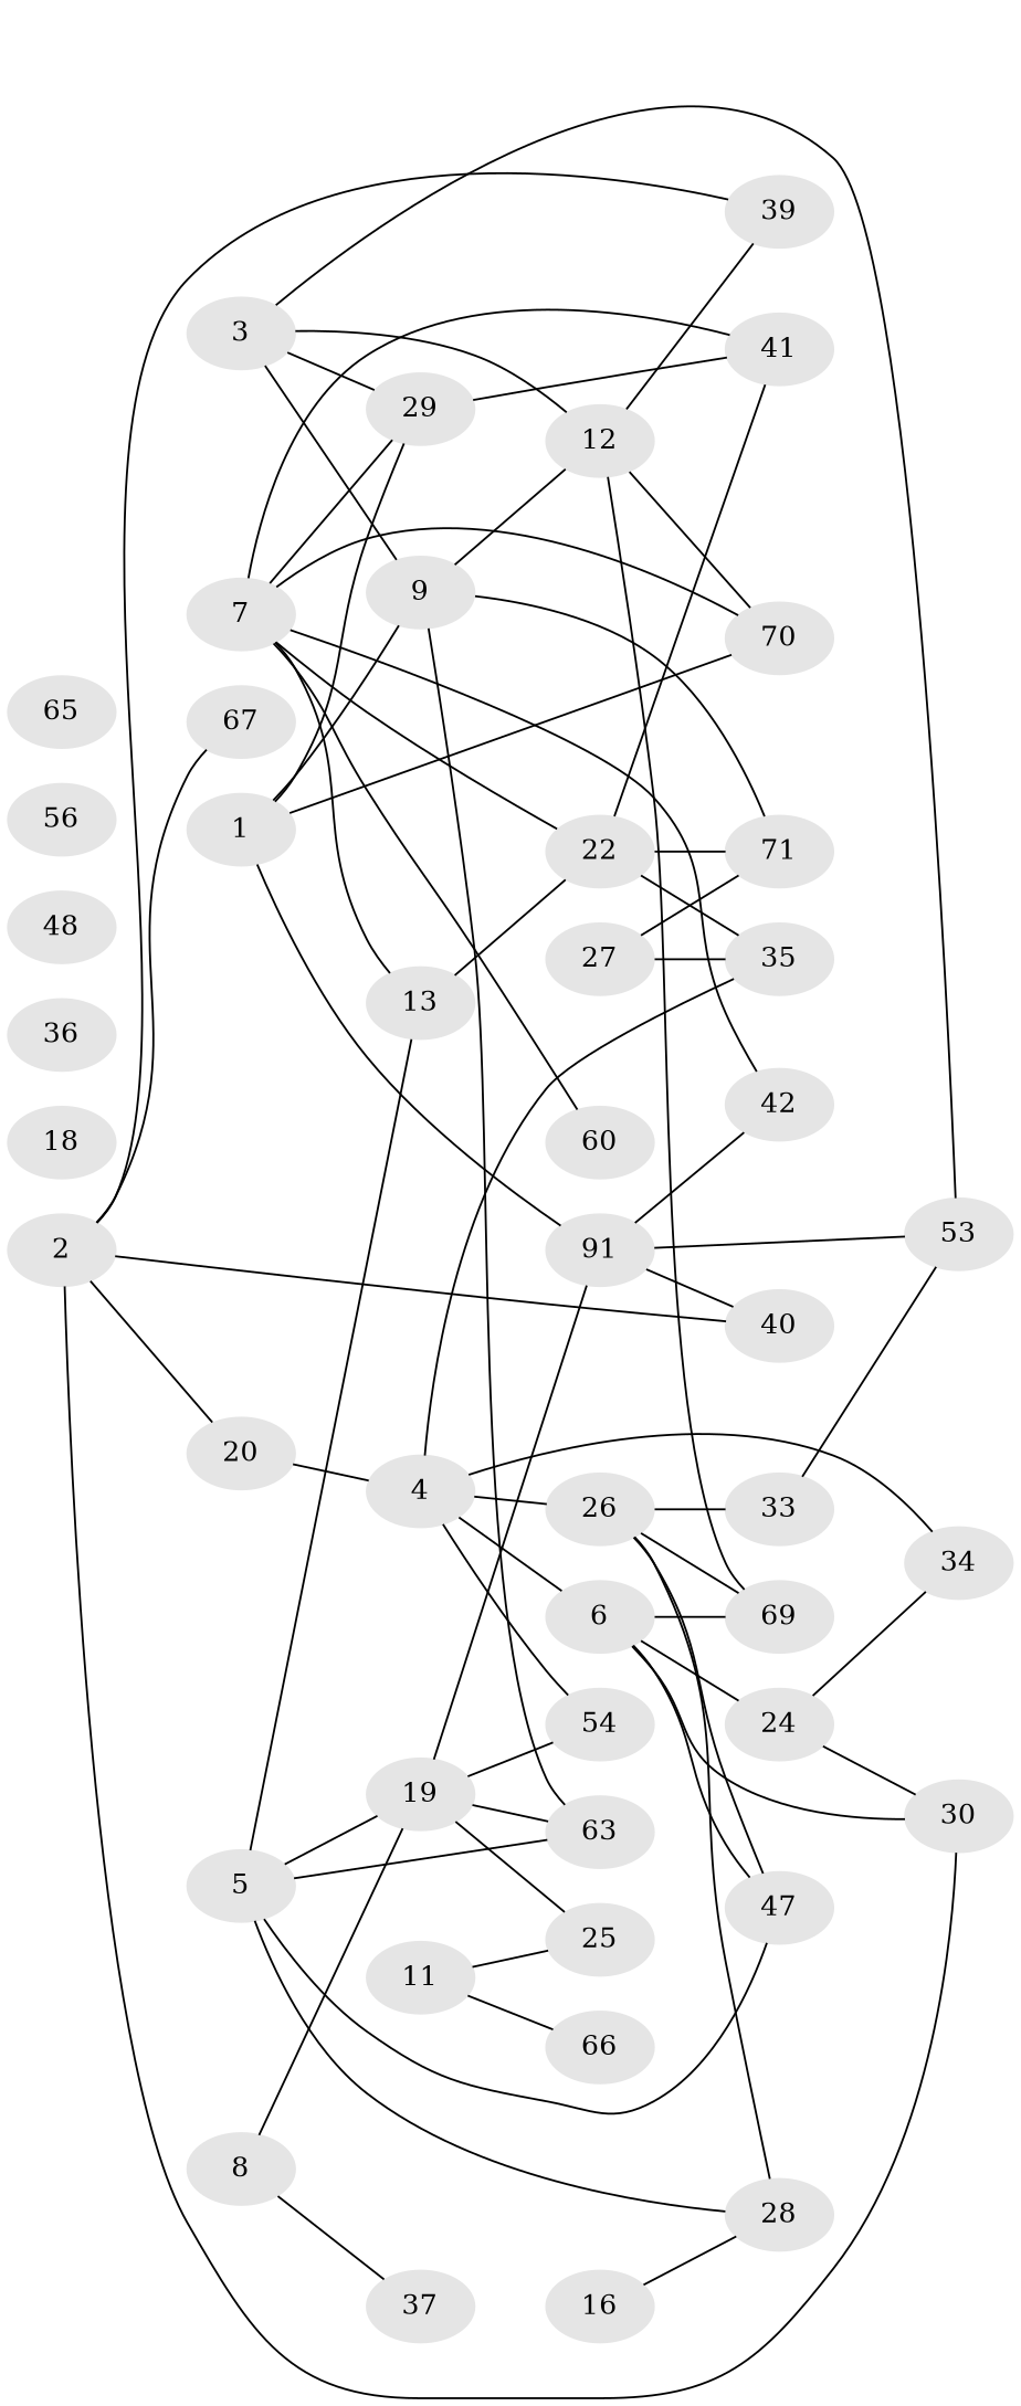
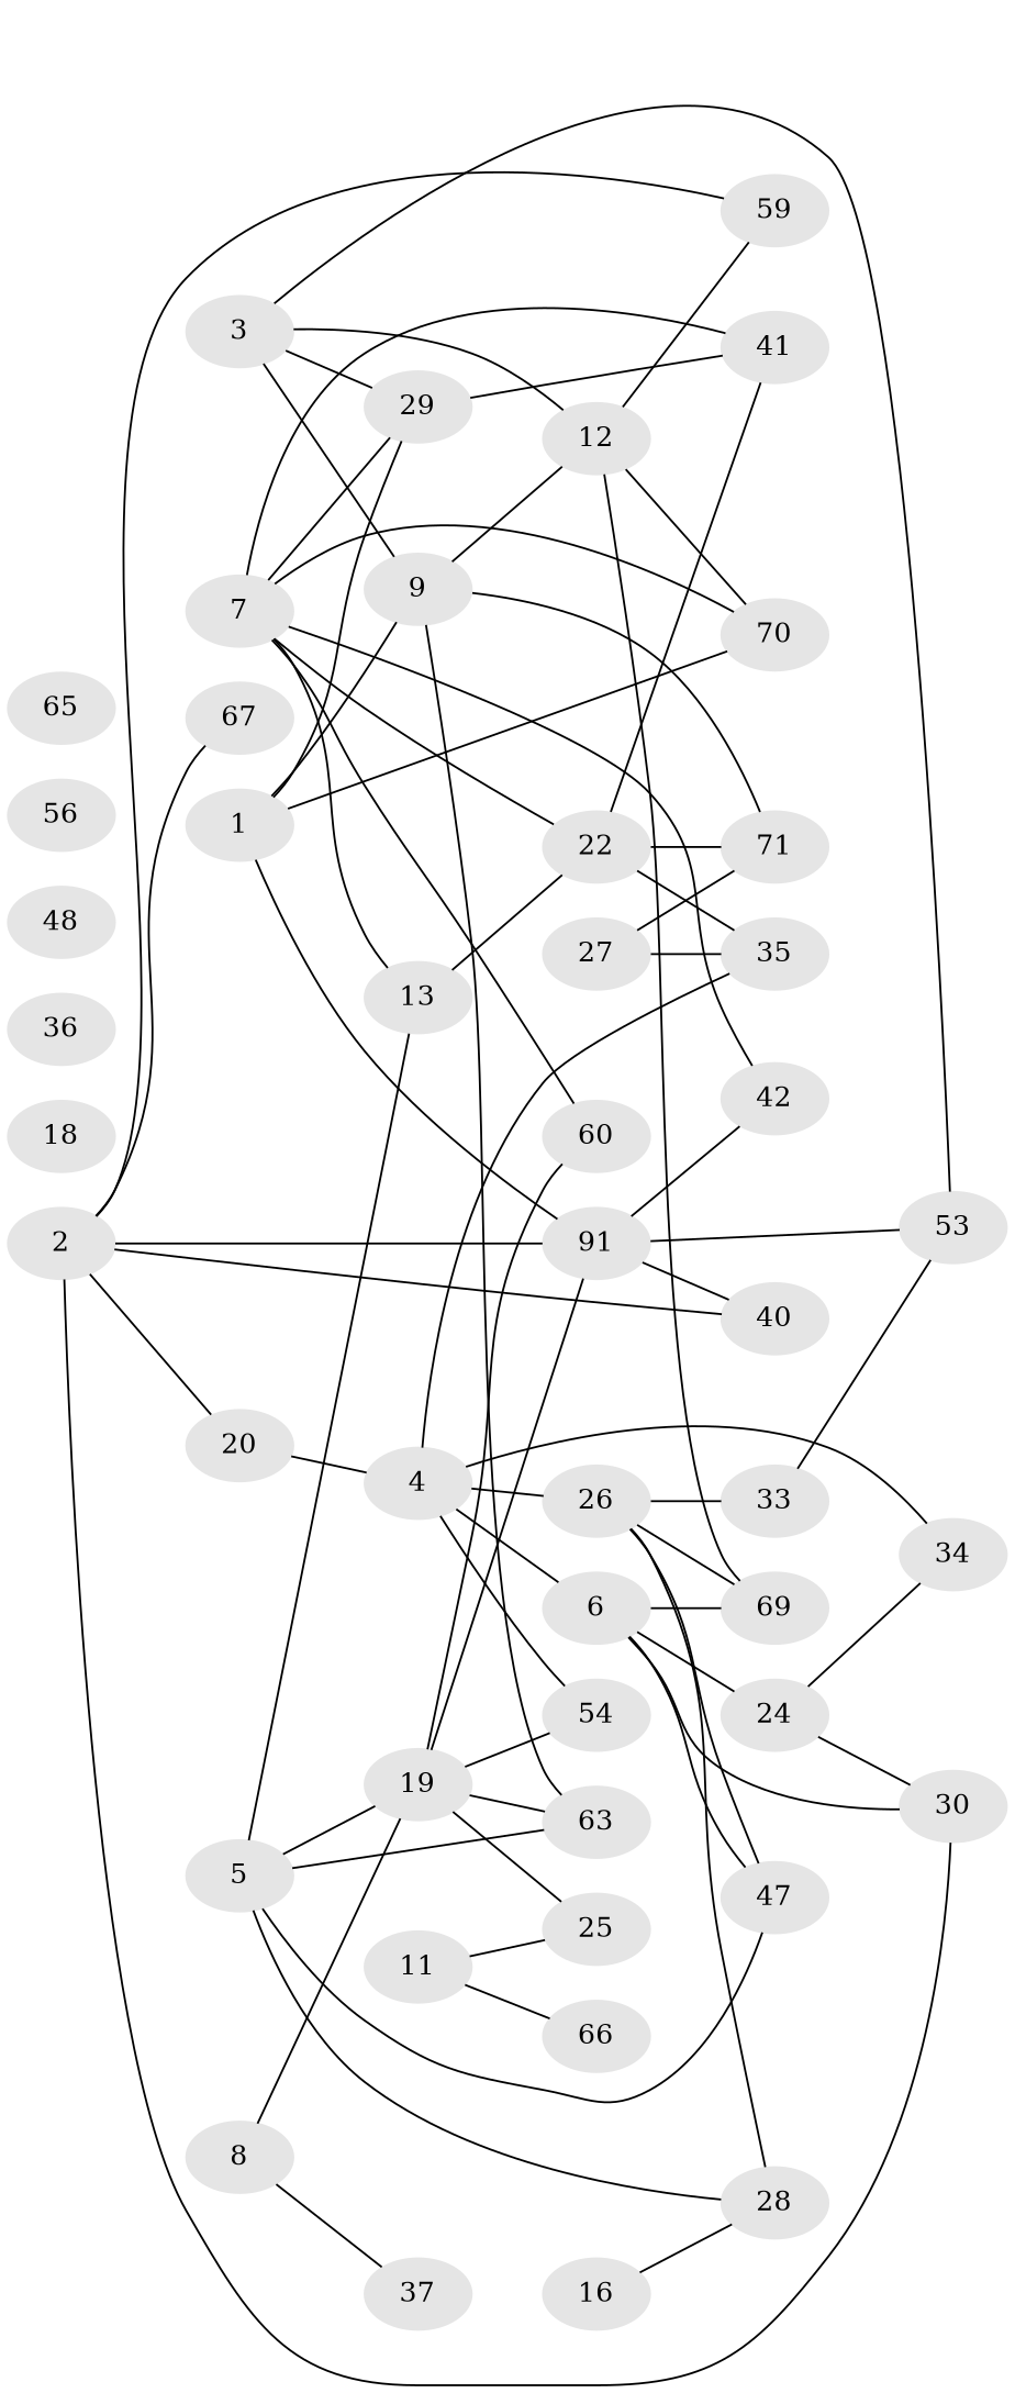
  graph {
    rankdir=LR
    node [color=gray90 style=filled]
    1 [super="+49"]
    9 [super="+44"]
    n3 [label=91 super="+51"]
    29 [super="+68"]
    70
    12 [super="+14"]
    63
    71
    40
    53 [super="+62"]
    42
    41 [super="+50"]
    2 [super="+23"]
    20
    30 [super="+59"]
-   39 [super="+64"]
+   39 [super="+64" label=59]
    67
    4 [super="+32"]
    6 [super="+10"]
    26 [super="+52"]
    34
    35
    54
    3 [super="+46"]
    69
    47
    24 [super="+61"]
    28
    33
    5 [super="+38"]
    13 [super="+31"]
    19 [super="+43"]
    22 [super="+45"]
    60
    25
    7 [super="+15"]
    8
    37
    11 [super="+58"]
    66
    16 [super="+17"]
    18
    27 [super="+57"]
    36 [super="+55"]
    48
    56
    65
    1 -- 9
    1 -- n3
    1 -- 29
    1 -- 70 [weight=2]
    9 -- 12
    9 -- 63
    9 -- 71
    n3 -- 40
    n3 -- 53 [weight=2]
    n3 -- 42
    29 -- 41
    12 -- 70
    12 -- 39
    12 -- 69
+   2 -- n3
    2 -- 40
    2 -- 20
    2 -- 30
    2 -- 39
    2 -- 67 [weight=2]
    20 -- 4
    4 -- 6
    4 -- 26
    4 -- 34
    4 -- 35
    4 -- 54
    6 -- 30
    6 -- 69
    6 -- 47
    6 -- 24
    26 -- 69
    26 -- 47
    26 -- 28
    26 -- 33
    3 -- 9
    3 -- 29
    3 -- 12
    3 -- 53
    24 -- 30
    24 -- 34
    33 -- 53
    5 -- 63
    5 -- 47
    5 -- 28
    5 -- 13
    5 -- 19
    13 -- 22
    19 -- n3
    19 -- 63 [weight=2]
    19 -- 54
+   19 -- 60
    19 -- 25
    22 -- 71
    22 -- 41
    22 -- 35
    7 -- 29
    7 -- 70
    7 -- 42
    7 -- 41
    7 -- 13
    7 -- 22
    7 -- 60
    8 -- 19
    8 -- 37
    11 -- 25 [weight=2]
    11 -- 66
    16 -- 28
    27 -- 71
    27 -- 35
  }
